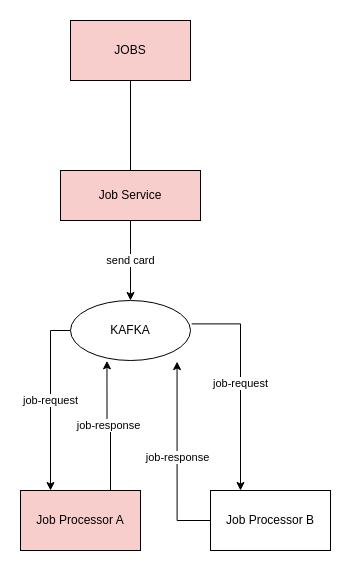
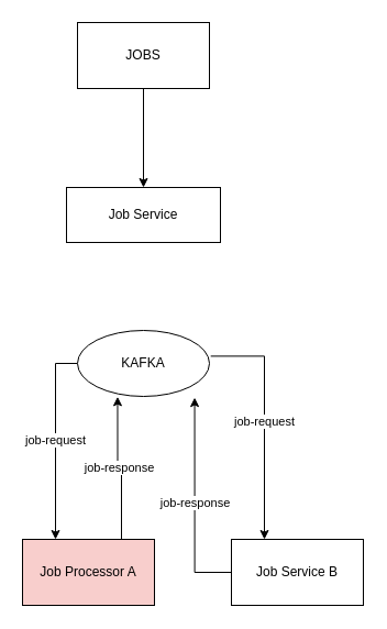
  <mxCell id="0" />
  <mxCell id="1" parent="0" />
- <mxCell id="2" value="send card" style="edgeStyle=orthogonalEdgeStyle;rounded=0;orthogonalLoop=1;jettySize=auto;html=1;" edge="1" parent="1" source="3" target="5"><mxGeometry relative="1" as="geometry" /></mxCell>
- <mxCell id="3" value="Job Service" style="rounded=0;whiteSpace=wrap;html=1;fillColor=#f8cecc;" vertex="1" parent="1"><mxGeometry x="60" y="170" width="140" height="50" as="geometry" /></mxCell>
+ <mxCell id="3" value="Job Service" style="rounded=0;whiteSpace=wrap;html=1;" vertex="1" parent="1"><mxGeometry x="60" y="170" width="140" height="50" as="geometry" /></mxCell>
  <mxCell id="4" value="job-request" style="edgeStyle=orthogonalEdgeStyle;rounded=0;orthogonalLoop=1;jettySize=auto;html=1;exitX=0;exitY=0.5;exitDx=0;exitDy=0;entryX=0.25;entryY=0;entryDx=0;entryDy=0;" edge="1" parent="1" source="5" target="9"><mxGeometry relative="1" as="geometry" /></mxCell>
  <mxCell id="5" value="KAFKA" style="ellipse;whiteSpace=wrap;html=1;" vertex="1" parent="1"><mxGeometry x="70" y="300" width="120" height="60" as="geometry" /></mxCell>
- <mxCell id="6" style="edgeStyle=orthogonalEdgeStyle;rounded=0;orthogonalLoop=1;jettySize=auto;html=1;endArrow=none;" edge="1" parent="1" source="7" target="3"><mxGeometry relative="1" as="geometry" /></mxCell>
- <mxCell id="7" value="JOBS" style="whiteSpace=wrap;html=1;rounded=0;fillColor=#f8cecc;" vertex="1" parent="1"><mxGeometry x="70" y="20" width="120" height="60" as="geometry" /></mxCell>
+ <mxCell id="6" style="edgeStyle=orthogonalEdgeStyle;rounded=0;orthogonalLoop=1;jettySize=auto;html=1;" edge="1" parent="1" source="7" target="3"><mxGeometry relative="1" as="geometry" /></mxCell>
+ <mxCell id="7" value="JOBS" style="whiteSpace=wrap;html=1;rounded=0;" vertex="1" parent="1"><mxGeometry x="70" y="20" width="120" height="60" as="geometry" /></mxCell>
  <mxCell id="8" value="job-response" style="edgeStyle=orthogonalEdgeStyle;rounded=0;orthogonalLoop=1;jettySize=auto;html=1;exitX=0.75;exitY=0;exitDx=0;exitDy=0;entryX=0.304;entryY=1.005;entryDx=0;entryDy=0;entryPerimeter=0;" edge="1" parent="1" source="9" target="5"><mxGeometry relative="1" as="geometry" /></mxCell>
  <mxCell id="9" value="Job Processor A" style="whiteSpace=wrap;html=1;rounded=0;fillColor=#f8cecc;" vertex="1" parent="1"><mxGeometry x="20" y="490" width="120" height="60" as="geometry" /></mxCell>
  <mxCell id="10" value="job-request" style="edgeStyle=orthogonalEdgeStyle;rounded=0;orthogonalLoop=1;jettySize=auto;html=1;exitX=1.01;exitY=0.39;exitDx=0;exitDy=0;entryX=0.25;entryY=0;entryDx=0;entryDy=0;exitPerimeter=0;" edge="1" parent="1" target="11" source="5"><mxGeometry relative="1" as="geometry"><mxPoint x="270" y="360" as="sourcePoint" /></mxGeometry></mxCell>
- <mxCell id="11" value="Job Processor B" style="whiteSpace=wrap;html=1;rounded=0;" vertex="1" parent="1"><mxGeometry x="210" y="490" width="120" height="60" as="geometry" /></mxCell>
+ <mxCell id="11" value="Job Service B" style="whiteSpace=wrap;html=1;rounded=0;" vertex="1" parent="1"><mxGeometry x="210" y="490" width="120" height="60" as="geometry" /></mxCell>
  <mxCell id="12" value="job-response" style="edgeStyle=orthogonalEdgeStyle;rounded=0;orthogonalLoop=1;jettySize=auto;html=1;entryX=0.888;entryY=1.018;entryDx=0;entryDy=0;entryPerimeter=0;" edge="1" parent="1" source="11" target="5"><mxGeometry relative="1" as="geometry" /></mxCell>
